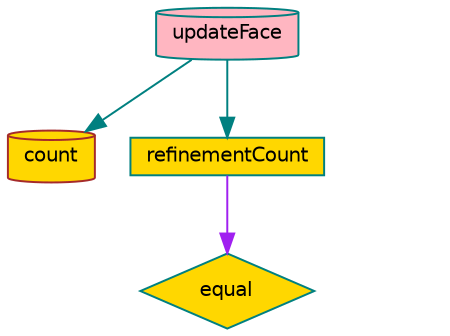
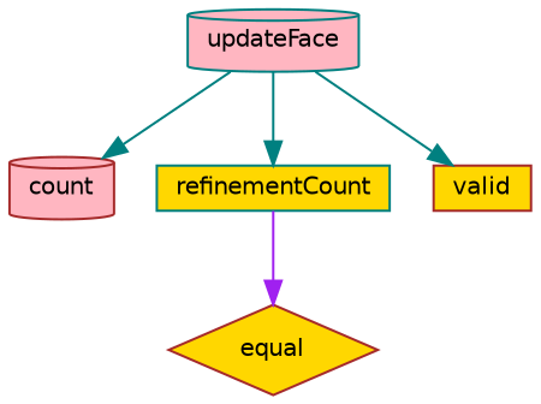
  digraph {
    rankdir=TB
    node [color=teal fillcolor=gold fontname=Helvetica fontsize=10 shape=cylinder style=filled]
    edge [color=teal fontname=Helvetica fontsize=10 labelfontname=Helvetica labelfontsize=10 style=solid]
    n1 [fillcolor=lightpink fontcolor=black height=0.2 label=updateFace width=0.4]
-   n2 [color=brown height=0.2 label=count width=0.4]
+   n2 [color=brown fillcolor=lightpink height=0.2 label=count width=0.4]
    n3 [height=0.2 label=refinementCount shape=box width=0.4]
-   n5 [height=0.2 label=equal shape=diamond width=0.4]
+   n4 [color=brown height=0.2 label=valid shape=box width=0.4]
+   n5 [color=brown height=0.2 label=equal shape=diamond width=0.4]
    n1 -> n2
    n1 -> n3
+   n1 -> n4
    n3 -> n5 [color=purple]
  }
